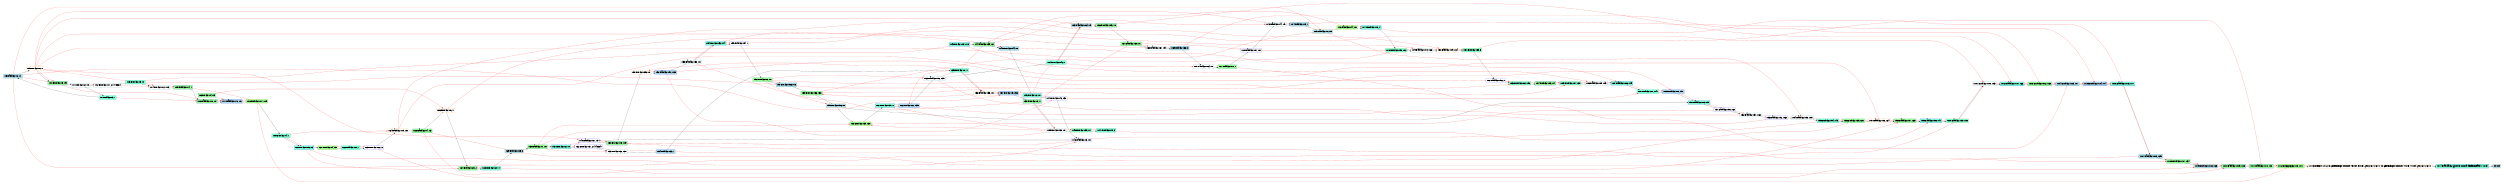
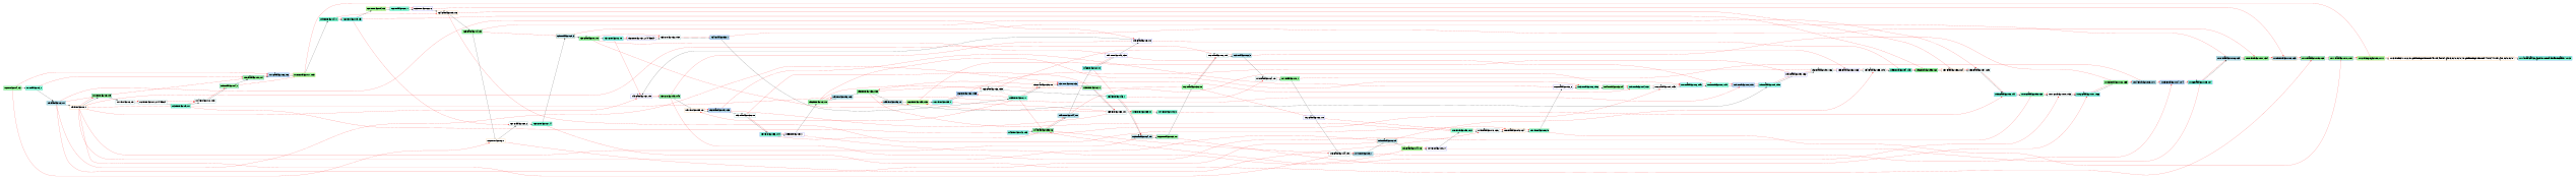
  digraph {
    rankdir=LR
    node [color=teal fillcolor=white shape=record style=filled]
    edge [arrowhead=diamond color=red]
    n1 [fillcolor=palegreen label="  %6 = or i32 %4, %3"]
    n2 [fillcolor=aquamarine label="  %7 = shl i32 %3, 1"]
    n3 [color=blue fillcolor=lightblue label="  %17 = add i32 %16, %6"]
    n4 [color=darkorange label="  %26 = xor i32 %6, -1"]
    n5 [fillcolor=lightblue label="  %8 = and i32 %2, %1"]
    n6 [color=blue fillcolor=palegreen label="  %16 = add i32 %10, %7"]
    n7 [color=darkorange fillcolor=palegreen label="  %18 = sub i32 %17, %15"]
-   n8 [fillcolor=palegreen label="  %27 = shl i32 %20, 2"]
+   n8 [label="  %27 = shl i32 %20, 2"]
    n9 [label="  %79 = add i32 %78, %26"]
    n10 [color=darkorange label="  %9 = xor i32 %0, -1"]
    n11 [color=blue fillcolor=palegreen label="  %10 = xor i32 %8, %9"]
    n12 [color=blue fillcolor=lightblue label="  %37 = or i32 %8, %36"]
    n13 [color=blue label="  %48 = and i32 %8, %0"]
    n14 [color=darkorange fillcolor=lightblue label="  %75 = and i32 %8, %9"]
    n15 [fillcolor=aquamarine label="  %13 = xor i32 %9, %1"]
    n16 [color=blue label="  %49 = and i32 %31, %9"]
    n17 [color=darkorange fillcolor=lightblue label="  %65 = and i32 %64, %9"]
    n18 [label="  %68 = and i32 %67, %9"]
    n19 [label="  %73 = and i32 %44, %9"]
    n20 [label="  %11 = or i32 %2, %0"]
    n21 [color=blue fillcolor=palegreen label="  %38 = xor i32 %2, -1"]
    n22 [color=darkorange fillcolor=aquamarine label="  %85 = sub i32 %84, %37"]
    n23 [color=blue fillcolor=palegreen label="  %50 = or i32 %48, %49"]
    n24 [fillcolor=aquamarine label="  %95 = sub i32 %94, %48"]
    n25 [color=darkorange fillcolor=palegreen label="  %76 = and i32 %44, %0"]
    n26 [label="  %94 = add i32 %93, %75"]
    n27 [label="  %14 = or i32 %12, %13"]
    n28 [color=blue fillcolor=aquamarine label="  %43 = or i32 %42, %13"]
    n29 [fillcolor=lightblue label="  %57 = or i32 %56, %13"]
    n30 [color=blue fillcolor=palegreen label="  %66 = mul i32 %65, -10"]
    n31 [fillcolor=lightblue label="  %69 = shl i32 %68, 3"]
    n32 [fillcolor=lightblue label="  %74 = shl i32 %73, 1"]
    n33 [label="  %12 = xor i32 %11, 2147483647"]
    n34 [color=blue fillcolor=palegreen label="  %15 = shl i32 %14, 1"]
    n35 [color=blue fillcolor=palegreen label="  %44 = and i32 %35, %2"]
    n36 [label="  %86 = add i32 %85, %43"]
    n37 [fillcolor=palegreen label="  %58 = xor i32 %36, %38"]
    n38 [color=blue fillcolor=lightblue label="  %89 = sub i32 %88, %57"]
    n39 [fillcolor=aquamarine label="  %19 = xor i32 %4, -1"]
    n40 [color=darkorange fillcolor=palegreen label="  %112 = icmp eq i32 %18, %111"]
    n41 [color=blue fillcolor=aquamarine label="  %20 = or i32 %19, %3"]
    n42 [color=darkorange label="  %24 = and i32 %19, %3"]
    n43 [color=darkorange label="  %113 = select i1 %112, i8* getelementptr inbounds ([5 x i8], [5 x i8]* @str.3, i64 0, i64 0), i8* getelementptr inbounds ([4 x i8], [4 x i8]* @str, i64 0, i64 0)"]
    n44 [color=darkorange fillcolor=palegreen label="  %21 = xor i32 %4, %3"]
    n45 [fillcolor=palegreen label="  %96 = sub i32 %95, %20"]
    n46 [fillcolor=palegreen label="  %25 = and i32 %4, %3"]
    n47 [color=darkorange label="  %80 = add i32 %79, %24"]
    n48 [color=darkorange label="  %97 = add i32 %96, %24"]
    n49 [fillcolor=aquamarine label="  %22 = shl i32 %21, 1"]
    n50 [fillcolor=aquamarine label="  %28 = xor i32 %27, -4"]
    n51 [color=blue label="  %23 = xor i32 %22, -2"]
    n52 [color=darkorange fillcolor=lightblue label="  %109 = sub i32 %108, %23"]
    n53 [color=blue fillcolor=palegreen label="  %110 = add i32 %109, %28"]
    n54 [color=darkorange fillcolor=lightblue label="  %29 = shl i32 %25, 3"]
-   n55 [fillcolor=palegreen label="  %98 = add i32 %97, %25"]
+   n55 [label="  %98 = add i32 %97, %25"]
    n56 [color=darkorange fillcolor=aquamarine label="  %81 = mul i32 %80, 5"]
    n57 [fillcolor=palegreen label="  %30 = and i32 %1, %0"]
    n58 [fillcolor=lightblue label="  %107 = add i32 %106, %29"]
    n59 [color=blue fillcolor=aquamarine label="  %99 = add i32 %98, %41"]
    n60 [color=blue fillcolor=palegreen label="  %111 = add i32 %110, %81"]
    n61 [color=blue fillcolor=aquamarine label="  %31 = xor i32 %2, %1"]
    n62 [label="  %33 = or i32 %32, %30"]
    n63 [color=blue label="  %47 = xor i32 %46, %30"]
    n64 [color=darkorange fillcolor=palegreen label="  %60 = xor i32 %39, %30"]
    n65 [fillcolor=palegreen label="  %108 = sub i32 %107, %34"]
    n66 [color=blue label="  %32 = xor i32 %31, 2147483647"]
    n67 [color=blue fillcolor=lightblue label="  %34 = shl i32 %33, 1"]
    n68 [fillcolor=aquamarine label="  %88 = sub i32 %87, %47"]
    n69 [color=blue fillcolor=aquamarine label="  %61 = xor i32 %39, -1"]
    n70 [color=blue label="  %91 = add i32 %90, %60"]
    n71 [fillcolor=aquamarine label="  %35 = xor i32 %1, -1"]
    n72 [color=darkorange label="  %36 = and i32 %35, %0"]
    n73 [color=darkorange label="  %51 = or i32 %35, %0"]
    n74 [color=blue fillcolor=lightblue label="  %62 = or i32 %61, %35"]
    n75 [fillcolor=lightblue label="  %45 = xor i32 %44, %0"]
    n76 [color=blue fillcolor=aquamarine label="  %54 = or i32 %53, %44"]
    n77 [color=blue fillcolor=lightblue label="  %52 = and i32 %51, %38"]
    n78 [label="  %63 = and i32 %56, %35"]
    n79 [label="  %92 = add i32 %91, %62"]
    n80 [fillcolor=aquamarine label="  %64 = xor i32 %46, -1"]
    n81 [color=blue label="  %93 = add i32 %92, %63"]
    n82 [color=darkorange fillcolor=lightblue label="  %59 = or i32 %56, %1"]
    n83 [color=darkorange fillcolor=aquamarine label="  %78 = sub i32 %58, %72"]
    n84 [label="  %39 = or i32 %38, %0"]
    n85 [label="  %53 = and i32 %38, %0"]
    n86 [fillcolor=palegreen label="  %67 = and i32 %38, %1"]
    n87 [color=darkorange fillcolor=aquamarine label="%45 = xor i32 %39, %1"]
    n88 [color=blue label="  %82 = add i32 %52, 2"]
    n89 [color=blue label="  %72 = and i32 %67, %0"]
    n90 [fillcolor=aquamarine label="%41 = mul i32 %48, 3"]
    n91 [color=darkorange fillcolor=aquamarine label="  %100 = add i32 %99, %50"]
    n92 [color=blue fillcolor=aquamarine label="  %87 = add i32 %86, %45"]
    n93 [color=blue fillcolor=aquamarine label="  %46 = or i32 %2, %1"]
    n94 [color=blue label="  %55 = shl i32 %54, 1"]
-   n95 [color=blue fillcolor=aquamarine label="  %77 = mul i32 %76, -7"]
+   n95 [color=blue label="  %77 = mul i32 %76, -7"]
    n96 [label="  %70 = and i32 %64, %0"]
    n97 [label="  %101 = sub i32 %100, %55"]
    n98 [color=darkorange fillcolor=aquamarine label="  %83 = sub i32 %82, %56"]
    n99 [fillcolor=palegreen label="  %56 = xor i32 %2, %0"]
    n100 [color=blue fillcolor=aquamarine label="  %102 = add i32 %101, %66"]
    n101 [color=blue fillcolor=aquamarine label="  %90 = add i32 %89, %59"]
    n102 [color=blue fillcolor=palegreen label="  %84 = sub i32 %83, %4"]
    n103 [fillcolor=palegreen label="  %71 = shl i32 %70, 1"]
    n104 [fillcolor=palegreen label="  %103 = sub i32 %102, %69"]
    n105 [fillcolor=lightblue label="  %104 = sub i32 %103, %71"]
    n106 [color=blue fillcolor=lightblue label="  %105 = sub i32 %104, %74"]
    n107 [color=blue fillcolor=aquamarine label="  %106 = add i32 %105, %77"]
    n108 [color=blue fillcolor=aquamarine label="  %114 = tail call i32 @puts(i8* nonnull dereferenceable(1) %113)"]
-   n109 [color=darkorange fillcolor=lightblue label="  ret void"]
-   n20 -> n2 [color=""]
+   n1 -> n2 [color=""]
    n1 -> n3
    n1 -> n4
    n2 -> n5 [color=""]
    n2 -> n6
    n3 -> n7 [arrowhead=odot color=""]
    n3 -> n7 [arrowhead=odot]
    n4 -> n8 [color=""]
    n4 -> n9
    n5 -> n10 [color=""]
    n5 -> n11 [arrowhead=odot]
    n5 -> n12
    n5 -> n13
    n5 -> n14 [arrowhead=odot]
    n6 -> n3 [color=""]
    n6 -> n3
    n7 -> n39 [color=""]
    n7 -> n40 [arrowhead=odot]
    n8 -> n50 [color=""]
    n8 -> n50 [arrowhead=odot]
    n9 -> n47 [color=""]
    n9 -> n47
    n10 -> n11 [color=""]
    n10 -> n11
    n10 -> n14 [arrowhead=odot]
    n10 -> n15 [arrowhead=odot]
    n10 -> n16
    n10 -> n17 [arrowhead=odot]
    n10 -> n18 [arrowhead=odot]
    n10 -> n19 [arrowhead=odot]
    n11 -> n6 [arrowhead=odot]
    n11 -> n20 [color=""]
    n12 -> n21 [arrowhead=odot color=""]
    n12 -> n22
    n13 -> n16 [color=""]
    n13 -> n23 [arrowhead=odot]
    n13 -> n24 [arrowhead=odot]
    n14 -> n25 [arrowhead=odot color=""]
    n14 -> n26
    n15 -> n27 [color=""]
    n15 -> n27
    n15 -> n28 [arrowhead=odot]
    n15 -> n29 [arrowhead=odot]
    n16 -> n23 [arrowhead=odot color=""]
    n16 -> n23
    n17 -> n30 [color=""]
    n17 -> n30 [arrowhead=odot]
    n18 -> n31 [color=""]
    n18 -> n31 [arrowhead=odot]
    n19 -> n32 [color=""]
    n19 -> n32
    n20 -> n33 [arrowhead=odot color=""]
    n20 -> n33
    n21 -> n37 [arrowhead=odot]
    n21 -> n84 [arrowhead=odot color=""]
    n21 -> n84
    n21 -> n85 [arrowhead=odot]
    n21 -> n86 [arrowhead=odot]
    n22 -> n36 [arrowhead=odot color=""]
    n22 -> n36 [arrowhead=odot]
    n23 -> n73 [arrowhead=odot color=""]
    n23 -> n91 [arrowhead=odot]
    n24 -> n45 [color=""]
    n24 -> n45
    n25 -> n35
    n25 -> n95 [color=""]
    n25 -> n95
    n26 -> n24 [color=""]
    n26 -> n24 [arrowhead=odot]
    n27 -> n34 [arrowhead=odot color=""]
    n27 -> n34
    n28 -> n35 [color=""]
    n28 -> n36
    n29 -> n37 [arrowhead=odot color=""]
    n29 -> n38
    n30 -> n86 [arrowhead=odot color=""]
    n30 -> n100
    n31 -> n96 [arrowhead=odot color=""]
    n31 -> n104 [arrowhead=odot]
    n32 -> n14 [arrowhead=odot color=""]
    n32 -> n106
    n33 -> n15 [arrowhead=odot color=""]
    n33 -> n27
    n34 -> n6 [color=""]
    n34 -> n7 [arrowhead=odot]
    n35 -> n19
    n35 -> n75 [color=""]
    n35 -> n75
    n35 -> n76 [arrowhead=odot]
    n36 -> n92 [arrowhead=odot color=""]
    n36 -> n92
    n37 -> n82 [arrowhead=odot color=""]
    n37 -> n83 [arrowhead=odot]
    n38 -> n101 [arrowhead=odot color=""]
    n38 -> n101 [arrowhead=odot]
    n39 -> n41 [color=""]
    n39 -> n41
    n39 -> n42
    n40 -> n43 [color=""]
    n40 -> n43 [arrowhead=odot]
    n41 -> n8
    n41 -> n44 [color=""]
    n41 -> n45 [arrowhead=odot]
    n42 -> n46 [arrowhead=odot color=""]
    n42 -> n47
    n42 -> n48 [arrowhead=odot]
    n43 -> n108 [color=""]
    n43 -> n108 [arrowhead=odot]
    n44 -> n49 [arrowhead=odot color=""]
    n44 -> n49 [arrowhead=odot]
    n45 -> n48 [arrowhead=odot color=""]
    n45 -> n48 [arrowhead=odot]
    n46 -> n4 [arrowhead=odot color=""]
    n46 -> n54 [arrowhead=odot]
    n46 -> n55
    n47 -> n56 [color=""]
    n47 -> n56
    n48 -> n55 [color=""]
    n48 -> n55
    n49 -> n51 [color=""]
    n49 -> n51
    n50 -> n53
    n50 -> n54 [color=""]
    n51 -> n42 [color=""]
    n51 -> n52
    n52 -> n53 [arrowhead=odot color=""]
    n52 -> n53
    n53 -> n60 [arrowhead=odot color=""]
    n53 -> n60 [arrowhead=odot]
    n54 -> n57 [color=""]
    n54 -> n58 [arrowhead=odot]
    n55 -> n59 [color=""]
    n55 -> n59 [arrowhead=odot]
    n56 -> n60 [arrowhead=odot]
    n56 -> n88 [color=""]
    n57 -> n61 [color=""]
    n57 -> n62
    n57 -> n63 [arrowhead=odot]
    n57 -> n64
    n58 -> n65 [color=""]
    n58 -> n65 [arrowhead=odot]
    n59 -> n91 [color=""]
    n59 -> n91 [arrowhead=odot]
    n60 -> n40 [arrowhead=odot color=""]
    n60 -> n40
    n61 -> n16
    n61 -> n66 [arrowhead=odot color=""]
    n61 -> n66
    n62 -> n67 [arrowhead=odot color=""]
    n62 -> n67 [arrowhead=odot]
    n63 -> n13 [color=""]
    n63 -> n68
    n64 -> n69 [color=""]
    n64 -> n70 [arrowhead=odot]
    n65 -> n52 [arrowhead=odot color=""]
    n65 -> n52
    n66 -> n62 [color=""]
    n66 -> n62 [arrowhead=odot]
    n67 -> n65
    n67 -> n71 [color=""]
    n68 -> n38 [arrowhead=odot color=""]
    n68 -> n38
    n69 -> n74 [arrowhead=odot color=""]
    n69 -> n74 [arrowhead=odot]
    n70 -> n79 [color=""]
    n70 -> n79 [arrowhead=odot]
    n71 -> n35 [arrowhead=odot]
    n71 -> n72 [color=""]
    n71 -> n72
    n71 -> n73
    n71 -> n74
    n72 -> n12 [color=""]
    n72 -> n12
    n72 -> n37
    n73 -> n77 [color=""]
    n73 -> n77
    n74 -> n78 [arrowhead=odot color=""]
    n74 -> n79 [arrowhead=odot]
    n75 -> n92
    n75 -> n93 [arrowhead=odot color=""]
    n76 -> n94 [color=""]
    n76 -> n94 [arrowhead=odot]
    n77 -> n85 [arrowhead=odot color=""]
    n77 -> n88 [arrowhead=odot]
    n78 -> n71 [arrowhead=odot]
    n78 -> n80 [arrowhead=odot color=""]
    n78 -> n81 [arrowhead=odot]
    n79 -> n81 [arrowhead=odot color=""]
    n79 -> n81 [arrowhead=odot]
    n80 -> n17 [color=""]
    n80 -> n17
    n80 -> n96
    n81 -> n26 [arrowhead=odot color=""]
    n81 -> n26 [arrowhead=odot]
    n82 -> n64 [arrowhead=odot color=""]
    n82 -> n101 [color=black]
    n83 -> n9 [color=""]
    n83 -> n9 [arrowhead=odot]
    n84 -> n64
    n84 -> n69 [arrowhead=odot]
    n84 -> n77 [arrowhead=odot]
    n84 -> n87 [arrowhead=odot color=""]
    n84 -> n87
    n85 -> n76 [color=""]
    n85 -> n76 [arrowhead=odot]
    n86 -> n18 [arrowhead=odot color=""]
    n86 -> n18
    n86 -> n89 [arrowhead=odot]
    n87 -> n90 [color=""]
    n87 -> n90 [arrowhead=odot]
    n88 -> n98 [color=""]
    n88 -> n98
    n89 -> n19 [arrowhead=odot color=""]
    n89 -> n83 [arrowhead=odot]
    n90 -> n59
    n91 -> n97 [color=""]
    n91 -> n97
    n92 -> n68 [color=""]
    n92 -> n68 [arrowhead=odot]
    n93 -> n63 [arrowhead=odot color=""]
    n93 -> n63 [arrowhead=odot]
    n93 -> n80 [arrowhead=odot]
    n94 -> n97
    n94 -> n99 [color=""]
    n95 -> n83 [color=""]
    n95 -> n107 [arrowhead=odot]
    n96 -> n103 [color=""]
    n96 -> n103 [arrowhead=odot]
    n97 -> n100 [color=""]
    n97 -> n100
    n98 -> n102 [color=""]
    n98 -> n102 [arrowhead=odot]
    n99 -> n29 [arrowhead=odot color=""]
    n99 -> n29
    n99 -> n78
    n99 -> n82
    n99 -> n98
    n100 -> n104 [arrowhead=odot color=""]
    n100 -> n104 [arrowhead=odot]
    n101 -> n70 [arrowhead=odot color=""]
    n101 -> n70 [arrowhead=odot]
    n102 -> n22 [arrowhead=odot color=""]
    n102 -> n22
    n103 -> n89 [arrowhead=odot color=""]
    n103 -> n105 [arrowhead=odot]
    n104 -> n105 [arrowhead=odot color=""]
    n104 -> n105
    n105 -> n106 [arrowhead=odot color=""]
    n105 -> n106
    n106 -> n107 [arrowhead=odot color=""]
    n106 -> n107
    n107 -> n58 [color=""]
    n107 -> n58 [arrowhead=odot]
-   n108 -> n109 [color=""]
  }
